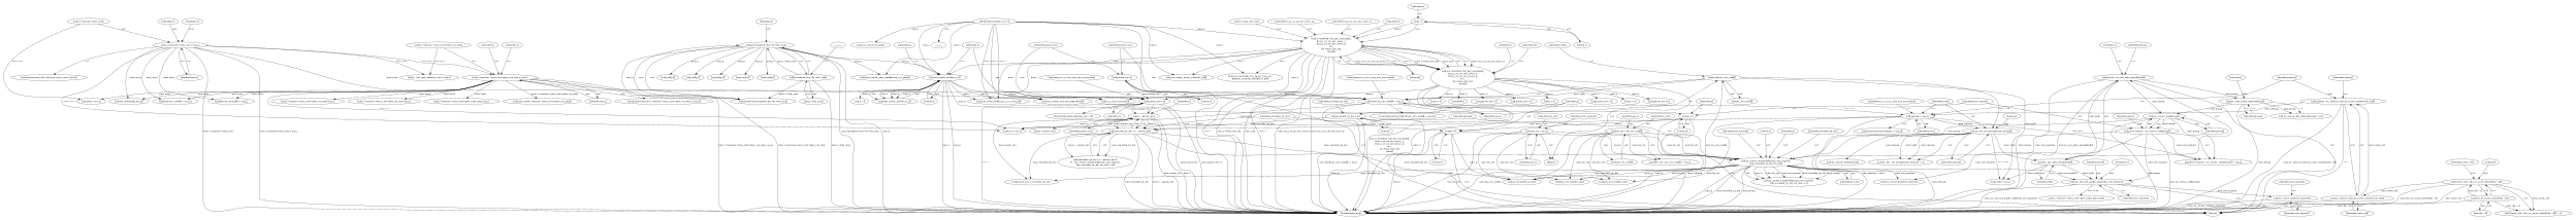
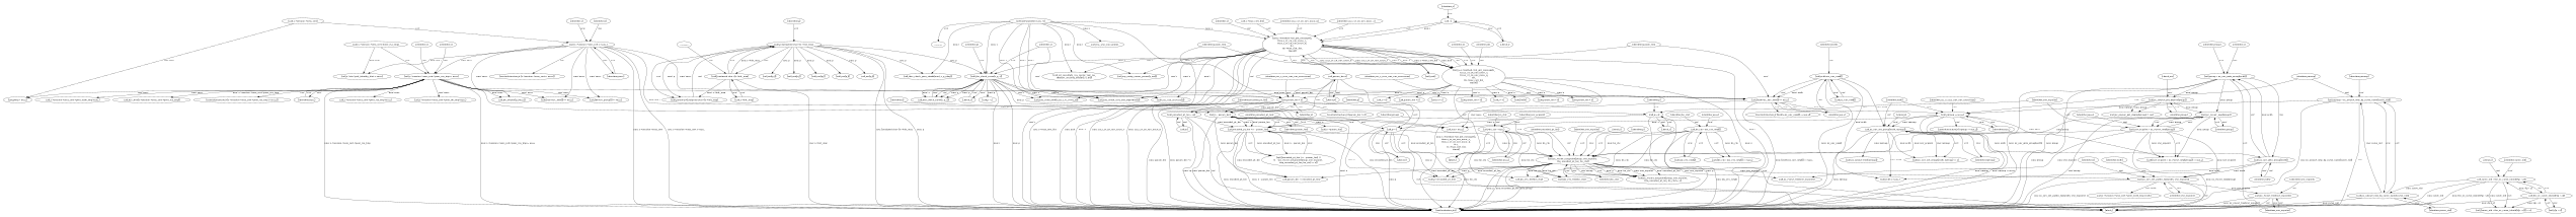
  digraph {
    fontname="Fira Sans"
    node [fontname="Fira Sans"]
    edge [fontname="Fira Sans"]
    n1 [label="(Call,EC_POINT_free(srvr_ecpoint))"]
    n2 [label="(Identifier,srvr_ecpoint)"]
    n3 [label="(MethodReturn,int)"]
    n4 [label="(Block,)"]
    n5 [label="(Call,EC_KEY_set_public_key(ecdh, srvr_ecpoint))"]
    n6 [label="(Call,s->session->sess_cert->peer_ecdh_tmp=ecdh)"]
    n7 [label="(Identifier,srvr_ecpoint)"]
    n8 [label="(Call,EC_KEY_get0_group(ecdh))"]
    n9 [label="(Call,group = EC_KEY_get0_group(ecdh))"]
    n10 [label="(Identifier,ecdh)"]
    n11 [label="(Call,ecdh != NULL)"]
    n12 [label="(Call,EC_POINT_new(group))"]
    n13 [label="(Call,EC_GROUP_get_degree(group))"]
    n14 [label="(Call,EC_KEY_set_group(ecdh, ngroup))"]
    n15 [label="(Call,EC_KEY_set_group(ecdh, ngroup) == 0)"]
    n16 [label="(Identifier,ngroup)"]
    n17 [label="(Call,EC_GROUP_free(ngroup))"]
    n18 [label="(Call,ecdh=EC_KEY_new())"]
    n19 [label="(Call,(ecdh=EC_KEY_new()) == NULL)"]
    n20 [label="(Call,EC_KEY_new())"]
    n21 [label="(Call,ngroup == NULL)"]
    n22 [label="(Call,rsa != NULL)"]
    n23 [label="(Identifier,NULL)"]
    n24 [label="(ControlStructure,if ((ecdh=EC_KEY_new()) == NULL))"]
    n25 [label="(Call,(srvr_ecpoint = EC_POINT_new(group)) == NULL)"]
    n26 [label="(ControlStructure,if (ngroup == NULL))"]
    n27 [label="(Identifier,NULL)"]
    n28 [label="(Call,ngroup = EC_GROUP_new_by_curve_name(curve_nid))"]
    n29 [label="(Call,EC_GROUP_new_by_curve_name(curve_nid))"]
    n30 [label="(Identifier,curve_nid)"]
    n31 [label="(Call,curve_nid = tls1_ec_curve_id2nid(*(p + 2)))"]
    n32 [label="(Call,tls1_ec_curve_id2nid(*(p + 2)))"]
    n33 [label="(Call,(curve_nid = tls1_ec_curve_id2nid(*(p + 2))) == 0)"]
    n34 [label="(Call,*(p + 2))"]
    n35 [label="(Call,s->session->sess_cert != NULL)"]
    n36 [label="(Call,s->session->sess_cert->peer_rsa_tmp != NULL)"]
    n37 [label="(Identifier,NULL)"]
    n38 [label="(Call,(dh=DH_group()) == NULL)"]
    n39 [label="(Call,BN_bin2bn(p,i,NULL))"]
    n40 [label="(Call,s->ctx->psk_identity_hint != NULL)"]
    n41 [label="(ControlStructure,if (s->session->sess_cert != NULL))"]
    n42 [label="(Call,(rsa=RSA_new()) == NULL)"]
    n43 [label="(Call,pkey != NULL)"]
    n44 [label="(ControlStructure,if (s->session->sess_cert->peer_rsa_tmp != NULL))"]
    n45 [label="(Identifier,NULL)"]
    n46 [label="(Call,s->session->sess_cert->peer_rsa_tmp=NULL)"]
    n47 [label="(Call,s->session->sess_cert->peer_dh_tmp=NULL)"]
    n48 [label="(Call,s->session->sess_cert->peer_ecdh_tmp=NULL)"]
    n49 [label="(Call,RSA_free(s->session->sess_cert->peer_rsa_tmp))"]
    n50 [label="(Call,srvr_ecpoint = EC_POINT_new(group))"]
    n51 [label="(Call,EC_POINT_oct2point(group, srvr_ecpoint, \n\t\t\tp, encoded_pt_len, bn_ctx))"]
    n52 [label="(Call,EC_POINT_free(srvr_ecpoint))"]
    n53 [label="(Identifier,group)"]
    n54 [label="(Call,p+=encoded_pt_len)"]
    n55 [label="(Identifier,bn_ctx)"]
    n56 [label="(Call,param_len += encoded_pt_len)"]
    n57 [label="(Call,BN_CTX_free(bn_ctx))"]
    n58 [label="(Call,BN_CTX_free(bn_ctx))"]
    n59 [label="(Call,EC_POINT_oct2point(group, srvr_ecpoint, \n\t\t\tp, encoded_pt_len, bn_ctx) == 0)"]
    n60 [label="(Identifier,group)"]
    n61 [label="(Call,EC_GROUP_get_degree(group) > 163)"]
    n62 [label="(Call,p+=1)"]
    n63 [label="(Literal,1)"]
    n64 [label="(Call,p+=3)"]
    n65 [label="(Literal,3)"]
    n66 [label="(Call,tls1_check_curve(s, p, 3))"]
    n67 [label="(Literal,3)"]
    n68 [label="(Call,p + 2)"]
    n69 [label="(Call,ssl3_send_alert(s,SSL3_AL_FATAL,al))"]
    n70 [label="(Call,ssl3_check_cert_and_algorithm(s))"]
    n71 [label="(Call,SSL_USE_SIGALGS(s))"]
    n72 [label="(Call,!tls1_check_curve(s, p, 3))"]
    n73 [label="(Call,s->method->ssl_get_message(s,\n\t\tSSL3_ST_CR_KEY_EXCH_A,\n\t\tSSL3_ST_CR_KEY_EXCH_B,\n\t\t-1,\n\t\ts->max_cert_list,\n\t\t&ok))"]
    n74 [label="(Call,n=s->method->ssl_get_message(s,\n\t\tSSL3_ST_CR_KEY_EXCH_A,\n\t\tSSL3_ST_CR_KEY_EXCH_B,\n\t\t-1,\n\t\ts->max_cert_list,\n\t\t&ok))"]
    n75 [label="(Call,ssl_security(s, SSL_SECOP_TMP_DH,\n\t\t\t\t\t\tDH_security_bits(dh), 0, dh))"]
    n76 [label="(Call,srp_verify_server_param(s, &al))"]
    n77 [label="(Call,&ok)"]
    n78 [label="(Call,param_len > n)"]
    n79 [label="(Block,)"]
    n80 [label="(Call,n != 0)"]
    n81 [label="(Call,param_len > n)"]
    n82 [label="(Call,2 > n)"]
    n83 [label="(Call,(int)n)"]
    n84 [label="(Call,param_len > n)"]
    n85 [label="(Call,param_len > n)"]
    n86 [label="(Call,2 > n)"]
    n87 [label="(Call,param_len > n)"]
    n88 [label="(MethodParameterIn,SSL *s)"]
    n89 [label="(Call,SSL_USE_SIGALGS(s))"]
    n90 [label="(Call,tls12_check_peer_sigalg(&md, s, p, pkey))"]
    1000127
    n92 [label="(Call,-1)"]
    n93 [label="(Literal,1)"]
    n94 [label="(Call,p=(unsigned char *)s->init_msg)"]
    n95 [label="(Call,(unsigned char *)s->init_msg)"]
    n96 [label="(Call,n2s(p,i))"]
    n97 [label="(Call,n2s(p,i))"]
    n98 [label="(Call,n2s(p,i))"]
    n99 [label="(Call,param=p=(unsigned char *)s->init_msg)"]
    n100 [label="(Call,n2s(p,i))"]
    n101 [label="(Call,n2s(p,i))"]
    n102 [label="(Call,s->init_msg)"]
    n103 [label="(Call,encoded_pt_len > n - param_len)"]
    n104 [label="(Call,n - param_len)"]
    n105 [label="(Call,(encoded_pt_len > n - param_len) ||\n\t\t    (EC_POINT_oct2point(group, srvr_ecpoint, \n\t\t\tp, encoded_pt_len, bn_ctx) == 0))"]
    n106 [label="(Identifier,param_len)"]
    n107 [label="(Call,n-=param_len)"]
    n108 [label="(Call,encoded_pt_len = *p)"]
    n109 [label="(Call,*p)"]
    n110 [label="(ControlStructure,if (param_len > n))"]
    n111 [label="(Identifier,n)"]
    n112 [label="(Call,param_len=4)"]
    n113 [label="(Literal,4)"]
    n114 [label="(Call,bn_ctx = BN_CTX_new())"]
    n115 [label="(Call,(bn_ctx = BN_CTX_new()) == NULL)"]
    n116 [label="(Call,BN_CTX_new())"]
    n117 [label="(Call,*bn_ctx = NULL)"]
    n118 [label="(Identifier,NULL)"]
    n119 [label="(Identifier,ngroup)"]
    n120 [label="(Identifier,p)"]
    n121 [label="(Literal,0)"]
    n122 [label="(Identifier,s)"]
    n123 [label="(Identifier,srvr_ecpoint)"]
    n124 [label="(Identifier,srvr_ecpoint)"]
    n125 [label="(Identifier,s)"]
    n126 [label="(Identifier,ecdh)"]
    n127 [label="(Identifier,SSL3_ST_CR_KEY_EXCH_A)"]
    n128 [label="(Literal,0)"]
    n129 [label="(Identifier,srvr_ecpoint)"]
    n130 [label="(Identifier,ngroup)"]
    n131 [label="(Call,s->session->sess_cert->peer_rsa_tmp)"]
    n132 [label="(Identifier,group)"]
    n133 [label="(Literal,0)"]
    n134 [label="(Identifier,p)"]
    n135 [label="(Identifier,ecdh)"]
    n136 [label="(Call,s->session->sess_cert)"]
    n137 [label="(Identifier,s)"]
    n138 [label="(Identifier,bn_ctx)"]
    n139 [label="(Identifier,param_len)"]
    n140 [label="(Identifier,ecdh)"]
    n141 [label="(Identifier,s)"]
    n142 [label="(Identifier,s)"]
    n143 [label="(Identifier,SSL_F_SSL3_GET_KEY_EXCHANGE)"]
    n144 [label="(Identifier,p)"]
    n145 [label="(Identifier,s)"]
    n146 [label="(Identifier,SSL_F_SSL3_GET_KEY_EXCHANGE)"]
    n147 [label="(Identifier,encoded_pt_len)"]
    n148 [label="(Identifier,s)"]
    n149 [label="(Call,s->max_cert_list)"]
    n150 [label="(Identifier,encoded_pt_len)"]
    n151 [label="(Identifier,SSL3_ST_CR_KEY_EXCH_B)"]
    n152 [label="(Identifier,p)"]
    n153 [label="(Identifier,p)"]
    n154 [label="(Identifier,n)"]
    n155 [label="(Literal,163)"]
    n156 [label="(Identifier,srvr_ecpoint)"]
    n157 [label="(Identifier,SSL_F_SSL3_GET_KEY_EXCHANGE)"]
    n158 [label="(Identifier,s)"]
    n159 [label="(Identifier,NULL)"]
    n160 [label="(Identifier,param_len)"]
    n161 [label="(Identifier,curve_nid)"]
    n162 [label="(Identifier,n)"]
    n163 [label="(Identifier,group)"]
    n164 [label="(Identifier,s)"]
    n165 [label="(Identifier,ok)"]
    n166 [label="(Identifier,NULL)"]
    n167 [label="(Identifier,encoded_pt_len)"]
    n168 [label="(Identifier,bn_ctx)"]
    1000285
    n1 -> n2 [label="CFG: "]
    n1 -> n3 [label="DDG: EC_POINT_free(srvr_ecpoint)"]
    n1 -> n4 [label="AST: "]
    n2 -> n1 [label="AST: "]
    n5 -> n1 [label="DDG: srvr_ecpoint"]
    n5 -> n3 [label="DDG: EC_KEY_set_public_key(ecdh, srvr_ecpoint)"]
    n5 -> n4 [label="AST: "]
    n5 -> n6 [label="DDG: ecdh"]
    n5 -> n7 [label="CFG: "]
    n7 -> n5 [label="AST: "]
    n8 -> n5 [label="DDG: ecdh"]
    n8 -> n9 [label="AST: "]
    n8 -> n9 [label="DDG: ecdh"]
    n8 -> n10 [label="CFG: "]
    n8 -> n11 [label="DDG: ecdh"]
    n9 -> n3 [label="DDG: group"]
    n9 -> n3 [label="DDG: EC_KEY_get0_group(ecdh)"]
    n9 -> n4 [label="AST: "]
    n9 -> n8 [label="CFG: "]
    n9 -> n12 [label="DDG: group"]
    n9 -> n13 [label="DDG: group"]
    n10 -> n8 [label="AST: "]
    n12 -> n3 [label="DDG: group"]
    n12 -> n25 [label="DDG: group"]
    n12 -> n50 [label="AST: "]
    n12 -> n50 [label="DDG: group"]
    n12 -> n51 [label="DDG: group"]
    n12 -> n53 [label="CFG: "]
    n13 -> n3 [label="DDG: group"]
    n13 -> n12 [label="DDG: group"]
    n13 -> n60 [label="CFG: "]
    n13 -> n61 [label="AST: "]
    n13 -> n61 [label="DDG: group"]
    n14 -> n3 [label="DDG: ngroup"]
    n14 -> n8 [label="DDG: ecdh"]
    n14 -> n11 [label="DDG: ecdh"]
    n14 -> n15 [label="AST: "]
    n14 -> n15 [label="DDG: ecdh"]
    n14 -> n15 [label="DDG: ngroup"]
    n14 -> n16 [label="CFG: "]
    n14 -> n17 [label="DDG: ngroup"]
    n16 -> n14 [label="AST: "]
    n18 -> n3 [label="DDG: EC_KEY_new()"]
    n18 -> n11 [label="DDG: ecdh"]
    n18 -> n14 [label="DDG: ecdh"]
    n18 -> n19 [label="AST: "]
    n18 -> n19 [label="DDG: ecdh"]
    n18 -> n20 [label="CFG: "]
    n19 -> n3 [label="DDG: (ecdh=EC_KEY_new()) == NULL"]
    n19 -> n21 [label="DDG: NULL"]
    n19 -> n22 [label="DDG: NULL"]
    n19 -> n23 [label="CFG: "]
    n19 -> n24 [label="AST: "]
    n20 -> n18 [label="AST: "]
    n21 -> n3 [label="DDG: ngroup"]
    n21 -> n3 [label="DDG: ngroup == NULL"]
    n21 -> n14 [label="DDG: ngroup"]
-   n21 -> n22 [label="DDG: NULL"]
+   n21 -> n22 [label="DDG: 3"]
    n21 -> n25 [label="DDG: NULL"]
    n21 -> n26 [label="AST: "]
    n21 -> n27 [label="CFG: "]
    n23 -> n18 [label="CFG: "]
    n23 -> n19 [label="AST: "]
    n27 -> n21 [label="AST: "]
    n28 -> n3 [label="DDG: EC_GROUP_new_by_curve_name(curve_nid)"]
    n28 -> n4 [label="AST: "]
    n28 -> n21 [label="DDG: ngroup"]
    n28 -> n29 [label="CFG: "]
    n29 -> n3 [label="DDG: curve_nid"]
    n29 -> n28 [label="AST: "]
    n29 -> n28 [label="DDG: curve_nid"]
    n29 -> n30 [label="CFG: "]
    n30 -> n29 [label="AST: "]
    n31 -> n3 [label="DDG: curve_nid"]
    n31 -> n3 [label="DDG: tls1_ec_curve_id2nid(*(p + 2))"]
    n31 -> n29 [label="DDG: curve_nid"]
    n31 -> n32 [label="CFG: "]
    n31 -> n33 [label="AST: "]
    n31 -> n33 [label="DDG: curve_nid"]
    n32 -> n3 [label="DDG: *(p + 2)"]
    n32 -> n31 [label="AST: "]
    n32 -> n31 [label="DDG: *(p + 2)"]
    n32 -> n33 [label="DDG: *(p + 2)"]
    n32 -> n34 [label="CFG: "]
    n34 -> n32 [label="AST: "]
    n35 -> n3 [label="DDG: s->session->sess_cert"]
    n35 -> n3 [label="DDG: s->session->sess_cert != NULL"]
    n35 -> n19 [label="DDG: NULL"]
    n35 -> n22 [label="DDG: NULL"]
    n35 -> n36 [label="DDG: NULL"]
    n35 -> n37 [label="CFG: "]
    n35 -> n38 [label="DDG: NULL"]
    n35 -> n39 [label="DDG: NULL"]
    n35 -> n40 [label="DDG: NULL"]
    n35 -> n41 [label="AST: "]
    n35 -> n42 [label="DDG: NULL"]
    n36 -> n3 [label="DDG: s->session->sess_cert->peer_rsa_tmp != NULL"]
    n36 -> n3 [label="DDG: s->session->sess_cert->peer_rsa_tmp"]
    n36 -> n19 [label="DDG: NULL"]
    n36 -> n22 [label="DDG: NULL"]
    n36 -> n38 [label="DDG: NULL"]
    n36 -> n39 [label="DDG: NULL"]
    n36 -> n42 [label="DDG: NULL"]
    n36 -> n43 [label="DDG: NULL"]
    n36 -> n44 [label="AST: "]
    n36 -> n45 [label="CFG: "]
    n36 -> n46 [label="DDG: NULL"]
    n36 -> n47 [label="DDG: NULL"]
    n36 -> n48 [label="DDG: NULL"]
    n36 -> n49 [label="DDG: s->session->sess_cert->peer_rsa_tmp"]
    n37 -> n35 [label="AST: "]
    n45 -> n36 [label="AST: "]
    n50 -> n3 [label="DDG: EC_POINT_new(group)"]
    n50 -> n5 [label="DDG: srvr_ecpoint"]
    n50 -> n12 [label="CFG: "]
    n50 -> n25 [label="AST: "]
    n50 -> n25 [label="DDG: srvr_ecpoint"]
    n50 -> n51 [label="DDG: srvr_ecpoint"]
    n50 -> n52 [label="DDG: srvr_ecpoint"]
    n51 -> n3 [label="DDG: p"]
    n51 -> n3 [label="DDG: encoded_pt_len"]
    n51 -> n3 [label="DDG: group"]
    n51 -> n5 [label="DDG: srvr_ecpoint"]
    n51 -> n52 [label="DDG: srvr_ecpoint"]
    n51 -> n54 [label="DDG: encoded_pt_len"]
    n51 -> n54 [label="DDG: p"]
    n51 -> n55 [label="CFG: "]
    n51 -> n56 [label="DDG: encoded_pt_len"]
    n51 -> n57 [label="DDG: bn_ctx"]
    n51 -> n58 [label="DDG: bn_ctx"]
    n51 -> n59 [label="AST: "]
    n51 -> n59 [label="DDG: p"]
    n51 -> n59 [label="DDG: bn_ctx"]
    n51 -> n59 [label="DDG: srvr_ecpoint"]
    n51 -> n59 [label="DDG: encoded_pt_len"]
    n51 -> n59 [label="DDG: group"]
    n53 -> n12 [label="AST: "]
    n55 -> n51 [label="AST: "]
    n60 -> n13 [label="AST: "]
    n62 -> n3 [label="DDG: p"]
    n62 -> n4 [label="AST: "]
    n62 -> n51 [label="DDG: p"]
    n62 -> n54 [label="DDG: p"]
    n62 -> n63 [label="CFG: "]
    n63 -> n62 [label="AST: "]
    n64 -> n3 [label="DDG: p"]
    n64 -> n4 [label="AST: "]
    n64 -> n62 [label="DDG: p"]
    n64 -> n65 [label="CFG: "]
    n65 -> n64 [label="AST: "]
    n66 -> n3 [label="DDG: s"]
    n66 -> n3 [label="DDG: p"]
    n66 -> n64 [label="DDG: p"]
    n66 -> n67 [label="CFG: "]
    n66 -> n68 [label="DDG: p"]
    n66 -> n69 [label="DDG: s"]
    n66 -> n70 [label="DDG: s"]
    n66 -> n71 [label="DDG: s"]
    n66 -> n72 [label="AST: "]
    n66 -> n72 [label="DDG: s"]
    n66 -> n72 [label="DDG: p"]
    n66 -> n72 [label="DDG: 3"]
    n67 -> n66 [label="AST: "]
    n72 -> n66 [label="CFG: "]
    n73 -> n3 [label="DDG: -1"]
    n73 -> n3 [label="DDG: SSL3_ST_CR_KEY_EXCH_A"]
    n73 -> n3 [label="DDG: SSL3_ST_CR_KEY_EXCH_B"]
    n73 -> n3 [label="DDG: s"]
    n73 -> n3 [label="DDG: s->max_cert_list"]
    n73 -> n3 [label="DDG: &ok"]
    n73 -> n66 [label="DDG: s"]
    n73 -> n69 [label="DDG: s"]
    n73 -> n70 [label="DDG: s"]
    n73 -> n71 [label="DDG: s"]
    n73 -> n74 [label="AST: "]
    n73 -> n74 [label="DDG: SSL3_ST_CR_KEY_EXCH_B"]
    n73 -> n74 [label="DDG: SSL3_ST_CR_KEY_EXCH_A"]
    n73 -> n74 [label="DDG: s"]
    n73 -> n74 [label="DDG: -1"]
    n73 -> n74 [label="DDG: s->max_cert_list"]
    n73 -> n74 [label="DDG: &ok"]
    n73 -> n75 [label="DDG: s"]
    n73 -> n76 [label="DDG: s"]
    n73 -> n77 [label="CFG: "]
    n74 -> n3 [label="DDG: s->method->ssl_get_message(s,\n\t\tSSL3_ST_CR_KEY_EXCH_A,\n\t\tSSL3_ST_CR_KEY_EXCH_B,\n\t\t-1,\n\t\ts->max_cert_list,\n\t\t&ok)"]
    n74 -> n3 [label="DDG: n"]
    n74 -> n73 [label="CFG: "]
    n74 -> n78 [label="DDG: n"]
    n74 -> n79 [label="AST: "]
    n74 -> n80 [label="DDG: n"]
    n74 -> n81 [label="DDG: n"]
    n74 -> n82 [label="DDG: n"]
    n74 -> n83 [label="DDG: n"]
    n74 -> n84 [label="DDG: n"]
    n74 -> n85 [label="DDG: n"]
    n74 -> n86 [label="DDG: n"]
    n74 -> n87 [label="DDG: n"]
    n77 -> n73 [label="AST: "]
    n78 -> n3 [label="DDG: n"]
    n78 -> n3 [label="DDG: param_len"]
    n78 -> n3 [label="DDG: param_len > n"]
    n78 -> n104 [label="DDG: n"]
    n78 -> n104 [label="DDG: param_len"]
    n78 -> n110 [label="AST: "]
    n78 -> n111 [label="CFG: "]
    n88 -> n3 [label="DDG: s"]
    n88 -> n66 [label="DDG: s"]
    n88 -> n69 [label="DDG: s"]
    n88 -> n70 [label="DDG: s"]
    n88 -> n71 [label="DDG: s"]
    n88 -> n73 [label="DDG: s"]
    n88 -> n75 [label="DDG: s"]
    n88 -> n76 [label="DDG: s"]
    n88 -> n89 [label="DDG: s"]
    n88 -> n90 [label="DDG: s"]
    n88 -> 1000127 [label="AST: "]
    n92 -> n73 [label="AST: "]
    n92 -> n73 [label="DDG: 1"]
    n92 -> n93 [label="CFG: "]
    n93 -> n92 [label="AST: "]
    n94 -> n3 [label="DDG: (unsigned char *)s->init_msg"]
    n94 -> n3 [label="DDG: p"]
    n94 -> n66 [label="DDG: p"]
    n94 -> n90 [label="DDG: p"]
    n94 -> n95 [label="CFG: "]
    n94 -> n96 [label="DDG: p"]
    n94 -> n97 [label="DDG: p"]
    n94 -> n98 [label="DDG: p"]
    n94 -> n99 [label="AST: "]
    n94 -> n99 [label="DDG: p"]
    n94 -> n100 [label="DDG: p"]
    n94 -> n101 [label="DDG: p"]
    n95 -> n3 [label="DDG: s->init_msg"]
    n95 -> n94 [label="AST: "]
    n95 -> n94 [label="DDG: s->init_msg"]
    n95 -> n99 [label="DDG: s->init_msg"]
    n95 -> n102 [label="CFG: "]
    n99 -> n94 [label="CFG: "]
    n102 -> n95 [label="AST: "]
    n103 -> n3 [label="DDG: encoded_pt_len"]
    n103 -> n3 [label="DDG: n - param_len"]
    n103 -> n51 [label="DDG: encoded_pt_len"]
    n103 -> n54 [label="DDG: encoded_pt_len"]
    n103 -> n56 [label="DDG: encoded_pt_len"]
-   n103 -> n104 [label="CFG: "]
+   n112 -> n104 [label="CFG: "]
    n103 -> n105 [label="AST: "]
    n103 -> n105 [label="DDG: encoded_pt_len"]
    n103 -> n105 [label="DDG: n - param_len"]
    n104 -> n3 [label="DDG: param_len"]
    n104 -> n3 [label="DDG: n"]
    n104 -> n56 [label="DDG: param_len"]
    n104 -> n103 [label="AST: "]
    n104 -> n103 [label="DDG: n"]
    n104 -> n103 [label="DDG: param_len"]
    n104 -> n106 [label="CFG: "]
    n104 -> n107 [label="DDG: n"]
    n105 -> n103 [label="CFG: "]
    n106 -> n104 [label="AST: "]
    n108 -> n3 [label="DDG: *p"]
    n108 -> n4 [label="AST: "]
    n108 -> n103 [label="DDG: encoded_pt_len"]
    n108 -> n109 [label="CFG: "]
    n109 -> n108 [label="AST: "]
    n111 -> n78 [label="AST: "]
    n112 -> n4 [label="AST: "]
    n112 -> n78 [label="DDG: param_len"]
    n112 -> n113 [label="CFG: "]
    n113 -> n112 [label="AST: "]
    n114 -> n3 [label="DDG: BN_CTX_new()"]
    n114 -> n51 [label="DDG: bn_ctx"]
    n114 -> n57 [label="DDG: bn_ctx"]
    n114 -> n58 [label="DDG: bn_ctx"]
    n114 -> n115 [label="AST: "]
    n114 -> n115 [label="DDG: bn_ctx"]
    n114 -> n116 [label="CFG: "]
    n116 -> n114 [label="AST: "]
    n117 -> n3 [label="DDG: bn_ctx"]
    n117 -> n51 [label="DDG: bn_ctx"]
    n117 -> n57 [label="DDG: bn_ctx"]
    n117 -> n58 [label="DDG: bn_ctx"]
    n117 -> n79 [label="AST: "]
    n117 -> n118 [label="CFG: "]
    n118 -> n117 [label="AST: "]
    n119 -> n21 [label="AST: "]
    n119 -> n28 [label="CFG: "]
    n120 -> n64 [label="AST: "]
    n121 -> n31 [label="CFG: "]
    n122 -> n9 [label="CFG: "]
    n123 -> n117 [label="CFG: "]
    n124 -> n50 [label="AST: "]
    n124 -> n64 [label="CFG: "]
    n125 -> n36 [label="CFG: "]
    n126 -> n5 [label="AST: "]
    n127 -> n73 [label="AST: "]
    n128 -> n51 [label="CFG: "]
    n129 -> n1 [label="CFG: "]
    n130 -> n28 [label="AST: "]
    n131 -> n36 [label="AST: "]
    n131 -> n40 [label="DDG: NULL"]
    n132 -> n51 [label="AST: "]
    n132 -> n103 [label="CFG: "]
    n133 -> n14 [label="CFG: "]
    n134 -> n51 [label="AST: "]
    n135 -> n18 [label="AST: "]
    n136 -> n35 [label="AST: "]
    n136 -> n43 [label="DDG: NULL"]
    n137 -> n36 [label="CFG: "]
    n138 -> n114 [label="AST: "]
    n139 -> n78 [label="AST: "]
    n139 -> n112 [label="CFG: "]
    n140 -> n14 [label="AST: "]
    n140 -> n21 [label="CFG: "]
    n141 -> n5 [label="CFG: "]
    n142 -> n73 [label="AST: "]
    n143 -> n21 [label="CFG: "]
    n144 -> n66 [label="AST: "]
    n145 -> n92 [label="CFG: "]
    n146 -> n19 [label="CFG: "]
    n147 -> n51 [label="AST: "]
    n148 -> n35 [label="CFG: "]
    n149 -> n73 [label="AST: "]
    n150 -> n62 [label="CFG: "]
    n150 -> n103 [label="AST: "]
    n151 -> n73 [label="AST: "]
    n152 -> n62 [label="AST: "]
    n152 -> n108 [label="CFG: "]
    n153 -> n94 [label="AST: "]
    n154 -> n74 [label="AST: "]
    n155 -> n13 [label="CFG: "]
    n156 -> n51 [label="AST: "]
    n157 -> n78 [label="CFG: "]
    n158 -> n66 [label="AST: "]
    n158 -> n78 [label="CFG: "]
    n159 -> n114 [label="CFG: "]
    n160 -> n19 [label="CFG: "]
    n160 -> n112 [label="AST: "]
    n161 -> n31 [label="AST: "]
    n162 -> n104 [label="AST: "]
    n163 -> n9 [label="AST: "]
    n164 -> n35 [label="CFG: "]
    n165 -> n74 [label="CFG: "]
    n166 -> n50 [label="CFG: "]
    n167 -> n108 [label="AST: "]
    n168 -> n117 [label="AST: "]
    1000285 -> n95 [label="AST: "]
  }
